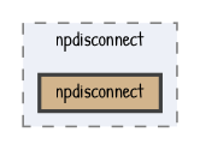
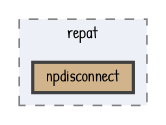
  digraph {
    compound=true
    fontname="Patrick Hand"
    n1 [color=grey25 fillcolor=tan fontname="Patrick Hand" fontsize=10 height=0.2 label=npdisconnect shape=box style="filled,bold" width=0.4]
    subgraph cluster_1 {
      bgcolor="#edf0f7"
      fontsize=10
-     label=npdisconnect
+     label=repat
      pencolor=grey50
      style="filled,dashed"
      n1
    }
  }
